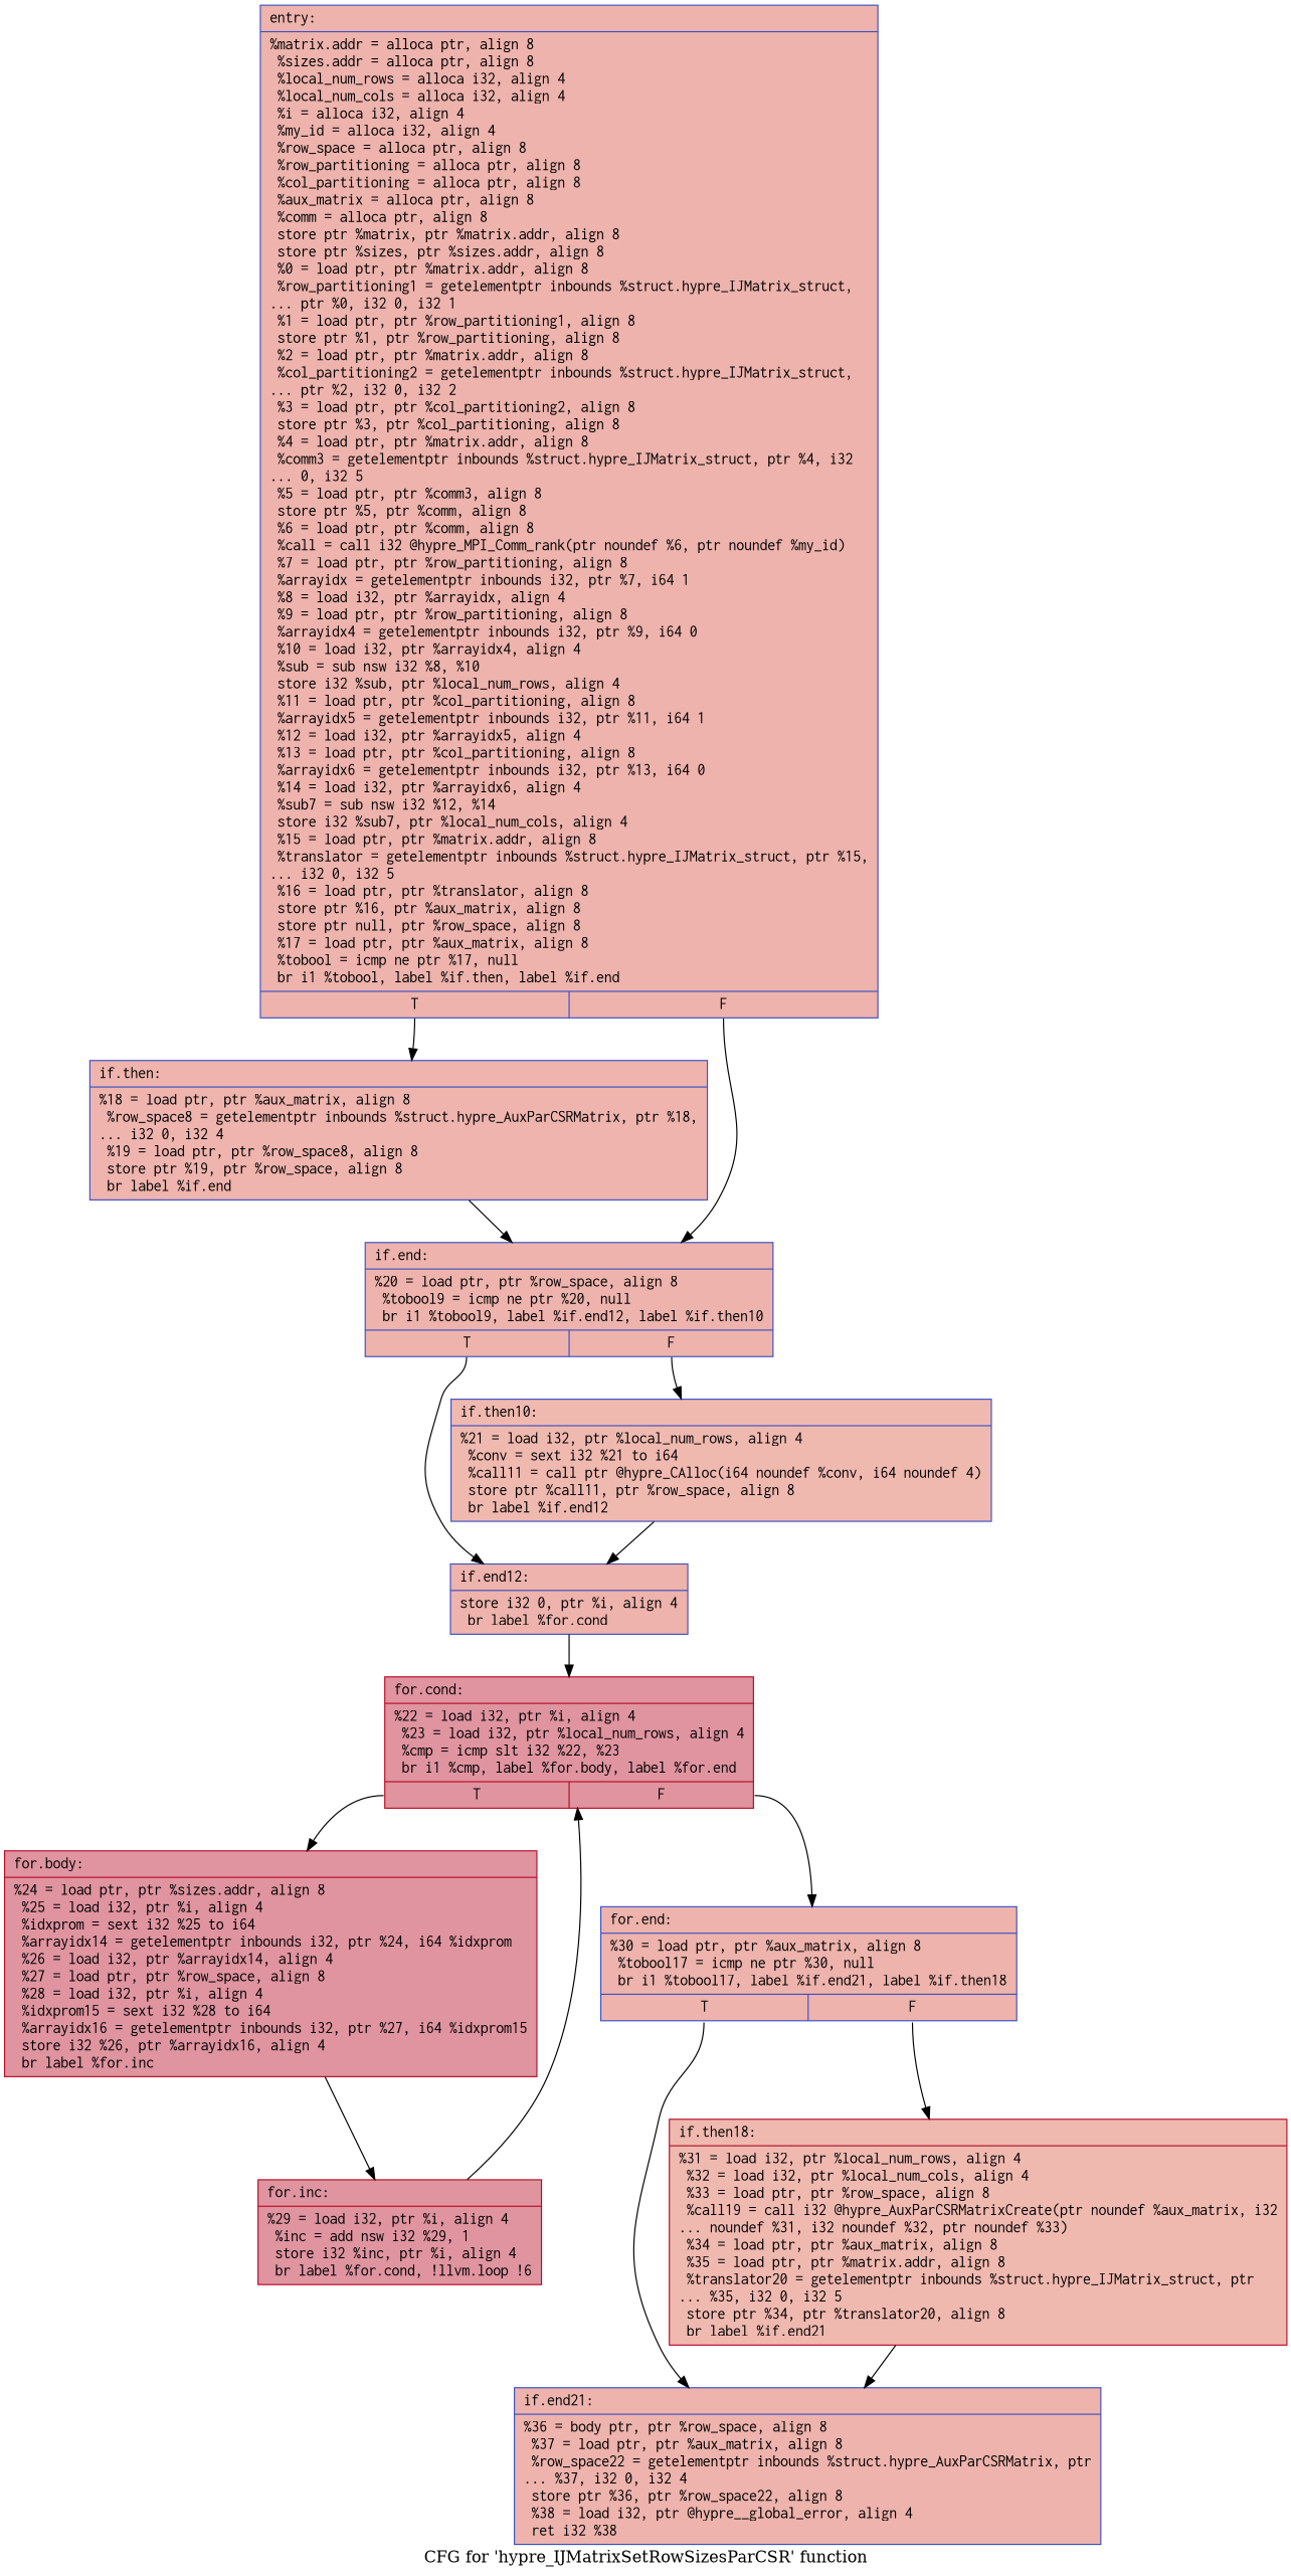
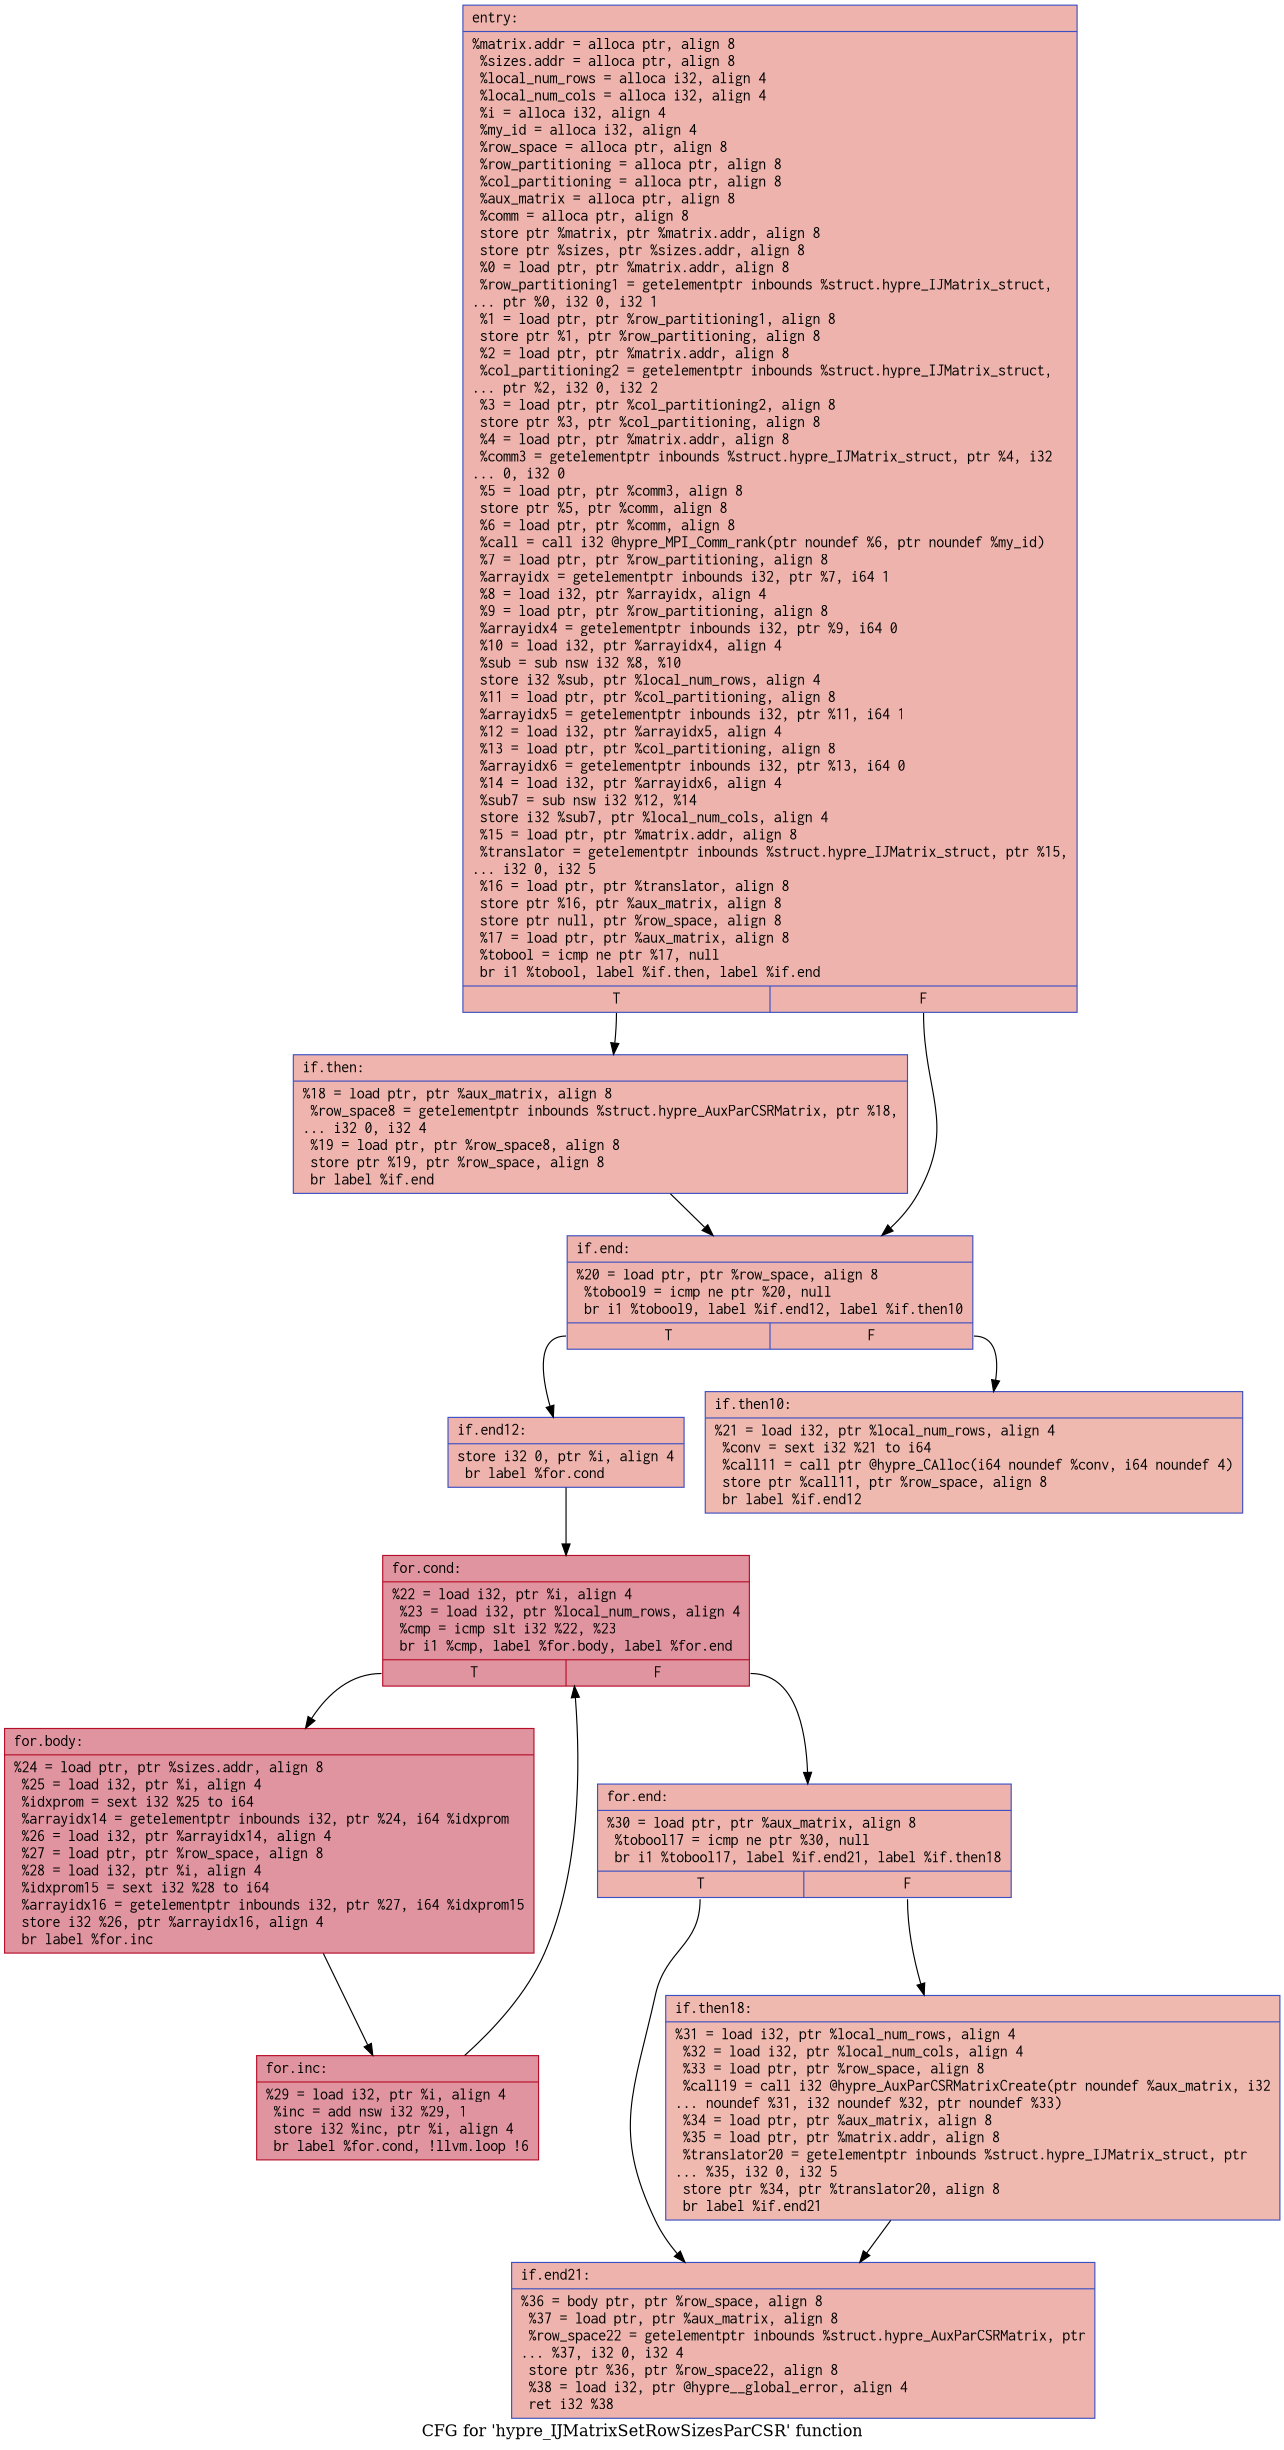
  digraph {
    label="CFG for 'hypre_IJMatrixSetRowSizesParCSR' function"
    node [color="#3d50c3ff" fillcolor="#d6524470" fontname=Courier shape=record style=filled]
-   n1 [label="{entry:\l|  %matrix.addr = alloca ptr, align 8\l  %sizes.addr = alloca ptr, align 8\l  %local_num_rows = alloca i32, align 4\l  %local_num_cols = alloca i32, align 4\l  %i = alloca i32, align 4\l  %my_id = alloca i32, align 4\l  %row_space = alloca ptr, align 8\l  %row_partitioning = alloca ptr, align 8\l  %col_partitioning = alloca ptr, align 8\l  %aux_matrix = alloca ptr, align 8\l  %comm = alloca ptr, align 8\l  store ptr %matrix, ptr %matrix.addr, align 8\l  store ptr %sizes, ptr %sizes.addr, align 8\l  %0 = load ptr, ptr %matrix.addr, align 8\l  %row_partitioning1 = getelementptr inbounds %struct.hypre_IJMatrix_struct,\l... ptr %0, i32 0, i32 1\l  %1 = load ptr, ptr %row_partitioning1, align 8\l  store ptr %1, ptr %row_partitioning, align 8\l  %2 = load ptr, ptr %matrix.addr, align 8\l  %col_partitioning2 = getelementptr inbounds %struct.hypre_IJMatrix_struct,\l... ptr %2, i32 0, i32 2\l  %3 = load ptr, ptr %col_partitioning2, align 8\l  store ptr %3, ptr %col_partitioning, align 8\l  %4 = load ptr, ptr %matrix.addr, align 8\l  %comm3 = getelementptr inbounds %struct.hypre_IJMatrix_struct, ptr %4, i32\l... 0, i32 5\l  %5 = load ptr, ptr %comm3, align 8\l  store ptr %5, ptr %comm, align 8\l  %6 = load ptr, ptr %comm, align 8\l  %call = call i32 @hypre_MPI_Comm_rank(ptr noundef %6, ptr noundef %my_id)\l  %7 = load ptr, ptr %row_partitioning, align 8\l  %arrayidx = getelementptr inbounds i32, ptr %7, i64 1\l  %8 = load i32, ptr %arrayidx, align 4\l  %9 = load ptr, ptr %row_partitioning, align 8\l  %arrayidx4 = getelementptr inbounds i32, ptr %9, i64 0\l  %10 = load i32, ptr %arrayidx4, align 4\l  %sub = sub nsw i32 %8, %10\l  store i32 %sub, ptr %local_num_rows, align 4\l  %11 = load ptr, ptr %col_partitioning, align 8\l  %arrayidx5 = getelementptr inbounds i32, ptr %11, i64 1\l  %12 = load i32, ptr %arrayidx5, align 4\l  %13 = load ptr, ptr %col_partitioning, align 8\l  %arrayidx6 = getelementptr inbounds i32, ptr %13, i64 0\l  %14 = load i32, ptr %arrayidx6, align 4\l  %sub7 = sub nsw i32 %12, %14\l  store i32 %sub7, ptr %local_num_cols, align 4\l  %15 = load ptr, ptr %matrix.addr, align 8\l  %translator = getelementptr inbounds %struct.hypre_IJMatrix_struct, ptr %15,\l... i32 0, i32 5\l  %16 = load ptr, ptr %translator, align 8\l  store ptr %16, ptr %aux_matrix, align 8\l  store ptr null, ptr %row_space, align 8\l  %17 = load ptr, ptr %aux_matrix, align 8\l  %tobool = icmp ne ptr %17, null\l  br i1 %tobool, label %if.then, label %if.end\l|{<s0>T|<s1>F}}"]
+   n1 [label="{entry:\l|  %matrix.addr = alloca ptr, align 8\l  %sizes.addr = alloca ptr, align 8\l  %local_num_rows = alloca i32, align 4\l  %local_num_cols = alloca i32, align 4\l  %i = alloca i32, align 4\l  %my_id = alloca i32, align 4\l  %row_space = alloca ptr, align 8\l  %row_partitioning = alloca ptr, align 8\l  %col_partitioning = alloca ptr, align 8\l  %aux_matrix = alloca ptr, align 8\l  %comm = alloca ptr, align 8\l  store ptr %matrix, ptr %matrix.addr, align 8\l  store ptr %sizes, ptr %sizes.addr, align 8\l  %0 = load ptr, ptr %matrix.addr, align 8\l  %row_partitioning1 = getelementptr inbounds %struct.hypre_IJMatrix_struct,\l... ptr %0, i32 0, i32 1\l  %1 = load ptr, ptr %row_partitioning1, align 8\l  store ptr %1, ptr %row_partitioning, align 8\l  %2 = load ptr, ptr %matrix.addr, align 8\l  %col_partitioning2 = getelementptr inbounds %struct.hypre_IJMatrix_struct,\l... ptr %2, i32 0, i32 2\l  %3 = load ptr, ptr %col_partitioning2, align 8\l  store ptr %3, ptr %col_partitioning, align 8\l  %4 = load ptr, ptr %matrix.addr, align 8\l  %comm3 = getelementptr inbounds %struct.hypre_IJMatrix_struct, ptr %4, i32\l... 0, i32 0\l  %5 = load ptr, ptr %comm3, align 8\l  store ptr %5, ptr %comm, align 8\l  %6 = load ptr, ptr %comm, align 8\l  %call = call i32 @hypre_MPI_Comm_rank(ptr noundef %6, ptr noundef %my_id)\l  %7 = load ptr, ptr %row_partitioning, align 8\l  %arrayidx = getelementptr inbounds i32, ptr %7, i64 1\l  %8 = load i32, ptr %arrayidx, align 4\l  %9 = load ptr, ptr %row_partitioning, align 8\l  %arrayidx4 = getelementptr inbounds i32, ptr %9, i64 0\l  %10 = load i32, ptr %arrayidx4, align 4\l  %sub = sub nsw i32 %8, %10\l  store i32 %sub, ptr %local_num_rows, align 4\l  %11 = load ptr, ptr %col_partitioning, align 8\l  %arrayidx5 = getelementptr inbounds i32, ptr %11, i64 1\l  %12 = load i32, ptr %arrayidx5, align 4\l  %13 = load ptr, ptr %col_partitioning, align 8\l  %arrayidx6 = getelementptr inbounds i32, ptr %13, i64 0\l  %14 = load i32, ptr %arrayidx6, align 4\l  %sub7 = sub nsw i32 %12, %14\l  store i32 %sub7, ptr %local_num_cols, align 4\l  %15 = load ptr, ptr %matrix.addr, align 8\l  %translator = getelementptr inbounds %struct.hypre_IJMatrix_struct, ptr %15,\l... i32 0, i32 5\l  %16 = load ptr, ptr %translator, align 8\l  store ptr %16, ptr %aux_matrix, align 8\l  store ptr null, ptr %row_space, align 8\l  %17 = load ptr, ptr %aux_matrix, align 8\l  %tobool = icmp ne ptr %17, null\l  br i1 %tobool, label %if.then, label %if.end\l|{<s0>T|<s1>F}}"]
    n2 [fillcolor="#d8564670" label="{if.then:\l|  %18 = load ptr, ptr %aux_matrix, align 8\l  %row_space8 = getelementptr inbounds %struct.hypre_AuxParCSRMatrix, ptr %18,\l... i32 0, i32 4\l  %19 = load ptr, ptr %row_space8, align 8\l  store ptr %19, ptr %row_space, align 8\l  br label %if.end\l}"]
    n3 [label="{if.end:\l|  %20 = load ptr, ptr %row_space, align 8\l  %tobool9 = icmp ne ptr %20, null\l  br i1 %tobool9, label %if.end12, label %if.then10\l|{<s0>T|<s1>F}}"]
    n4 [label="{if.end12:\l|  store i32 0, ptr %i, align 4\l  br label %for.cond\l}"]
    n5 [fillcolor="#de614d70" label="{if.then10:\l|  %21 = load i32, ptr %local_num_rows, align 4\l  %conv = sext i32 %21 to i64\l  %call11 = call ptr @hypre_CAlloc(i64 noundef %conv, i64 noundef 4)\l  store ptr %call11, ptr %row_space, align 8\l  br label %if.end12\l}"]
    n6 [color="#b70d28ff" fillcolor="#b70d2870" label="{for.cond:\l|  %22 = load i32, ptr %i, align 4\l  %23 = load i32, ptr %local_num_rows, align 4\l  %cmp = icmp slt i32 %22, %23\l  br i1 %cmp, label %for.body, label %for.end\l|{<s0>T|<s1>F}}"]
    n7 [color="#b70d28ff" fillcolor="#b70d2870" label="{for.body:\l|  %24 = load ptr, ptr %sizes.addr, align 8\l  %25 = load i32, ptr %i, align 4\l  %idxprom = sext i32 %25 to i64\l  %arrayidx14 = getelementptr inbounds i32, ptr %24, i64 %idxprom\l  %26 = load i32, ptr %arrayidx14, align 4\l  %27 = load ptr, ptr %row_space, align 8\l  %28 = load i32, ptr %i, align 4\l  %idxprom15 = sext i32 %28 to i64\l  %arrayidx16 = getelementptr inbounds i32, ptr %27, i64 %idxprom15\l  store i32 %26, ptr %arrayidx16, align 4\l  br label %for.inc\l}"]
    n8 [label="{for.end:\l|  %30 = load ptr, ptr %aux_matrix, align 8\l  %tobool17 = icmp ne ptr %30, null\l  br i1 %tobool17, label %if.end21, label %if.then18\l|{<s0>T|<s1>F}}"]
    n9 [color="#b70d28ff" fillcolor="#b70d2870" label="{for.inc:\l|  %29 = load i32, ptr %i, align 4\l  %inc = add nsw i32 %29, 1\l  store i32 %inc, ptr %i, align 4\l  br label %for.cond, !llvm.loop !6\l}"]
    n10 [label="{if.end21:\l|  %36 = body ptr, ptr %row_space, align 8\l  %37 = load ptr, ptr %aux_matrix, align 8\l  %row_space22 = getelementptr inbounds %struct.hypre_AuxParCSRMatrix, ptr\l... %37, i32 0, i32 4\l  store ptr %36, ptr %row_space22, align 8\l  %38 = load i32, ptr @hypre__global_error, align 4\l  ret i32 %38\l}"]
-   n11 [color="#b70d28ff" fillcolor="#de614d70" label="{if.then18:\l|  %31 = load i32, ptr %local_num_rows, align 4\l  %32 = load i32, ptr %local_num_cols, align 4\l  %33 = load ptr, ptr %row_space, align 8\l  %call19 = call i32 @hypre_AuxParCSRMatrixCreate(ptr noundef %aux_matrix, i32\l... noundef %31, i32 noundef %32, ptr noundef %33)\l  %34 = load ptr, ptr %aux_matrix, align 8\l  %35 = load ptr, ptr %matrix.addr, align 8\l  %translator20 = getelementptr inbounds %struct.hypre_IJMatrix_struct, ptr\l... %35, i32 0, i32 5\l  store ptr %34, ptr %translator20, align 8\l  br label %if.end21\l}"]
+   n11 [fillcolor="#de614d70" label="{if.then18:\l|  %31 = load i32, ptr %local_num_rows, align 4\l  %32 = load i32, ptr %local_num_cols, align 4\l  %33 = load ptr, ptr %row_space, align 8\l  %call19 = call i32 @hypre_AuxParCSRMatrixCreate(ptr noundef %aux_matrix, i32\l... noundef %31, i32 noundef %32, ptr noundef %33)\l  %34 = load ptr, ptr %aux_matrix, align 8\l  %35 = load ptr, ptr %matrix.addr, align 8\l  %translator20 = getelementptr inbounds %struct.hypre_IJMatrix_struct, ptr\l... %35, i32 0, i32 5\l  store ptr %34, ptr %translator20, align 8\l  br label %if.end21\l}"]
    n1 -> n2 [tailport=s0]
    n1 -> n3 [tailport=s1]
    n2 -> n3
    n3 -> n4 [tailport=s0]
    n3 -> n5 [tailport=s1]
    n4 -> n6
-   n5 -> n4
    n6 -> n7 [tailport=s0]
    n6 -> n8 [tailport=s1]
    n7 -> n9
    n8 -> n10 [tailport=s0]
    n8 -> n11 [tailport=s1]
    n9 -> n6
    n11 -> n10
  }
